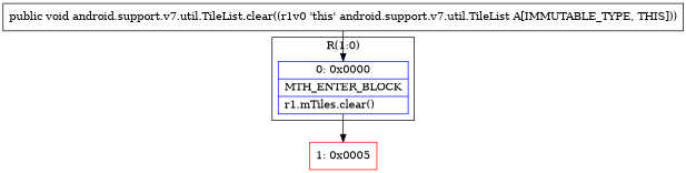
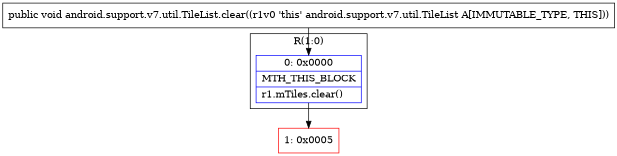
  digraph {
    node [shape=record]
-   n1 [color=blue label="{0\:\ 0x0000|MTH_ENTER_BLOCK\l|r1.mTiles.clear()\l}"]
+   n1 [color=blue label="{0\:\ 0x0000|MTH_THIS_BLOCK\l|r1.mTiles.clear()\l}"]
    n2 [color=red label="{1\:\ 0x0005}"]
    n3 [label="{public void android.support.v7.util.TileList.clear((r1v0 'this' android.support.v7.util.TileList A[IMMUTABLE_TYPE, THIS])) }"]
    subgraph cluster_1 {
      label="R(1:0)"
      n1
    }
    n1 -> n2
    n3 -> n1
  }
